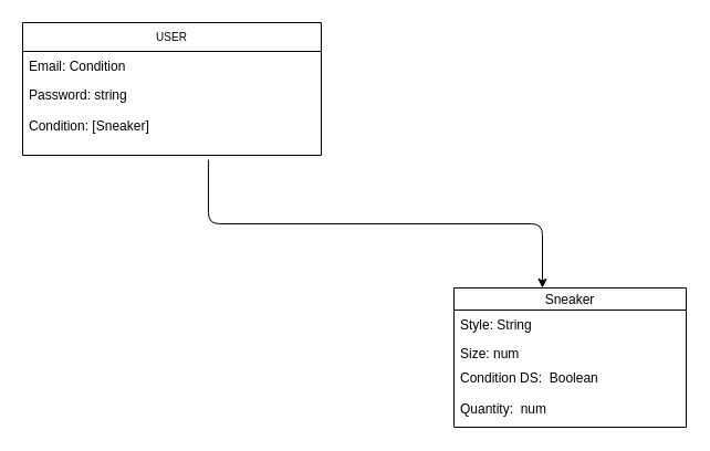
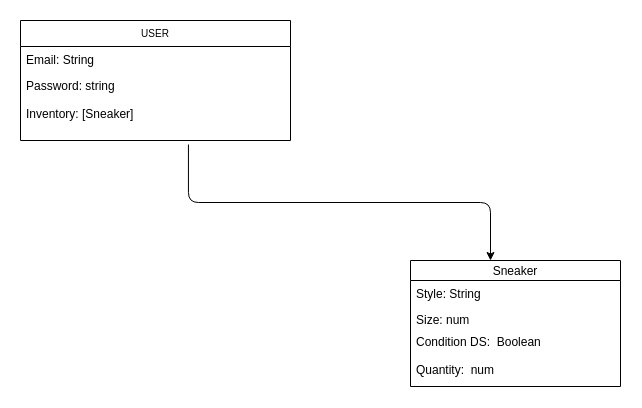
  <mxCell id="0" />
  <mxCell id="1" parent="0" />
  <mxCell id="2" value="USER" style="swimlane;fontStyle=0;childLayout=stackLayout;horizontal=1;startSize=26;fillColor=none;horizontalStack=0;resizeParent=1;resizeParentMax=0;resizeLast=0;collapsible=1;marginBottom=0;fontSize=10;" parent="1" vertex="1"><mxGeometry x="20" y="20" width="270" height="120" as="geometry" /></mxCell>
- <mxCell id="3" value="Email: Condition" style="text;strokeColor=none;fillColor=none;align=left;verticalAlign=top;spacingLeft=4;spacingRight=4;overflow=hidden;rotatable=0;points=[[0,0.5],[1,0.5]];portConstraint=eastwest;" parent="2" vertex="1"><mxGeometry y="26" width="270" height="26" as="geometry" /></mxCell>
- <mxCell id="4" value="Password: string&#10;&#10;Condition: [Sneaker]" style="text;strokeColor=none;fillColor=none;align=left;verticalAlign=top;spacingLeft=4;spacingRight=4;overflow=hidden;rotatable=0;points=[[0,0.5],[1,0.5]];portConstraint=eastwest;" parent="2" vertex="1"><mxGeometry y="52" width="270" height="68" as="geometry" /></mxCell>
+ <mxCell id="3" value="Email: String" style="text;strokeColor=none;fillColor=none;align=left;verticalAlign=top;spacingLeft=4;spacingRight=4;overflow=hidden;rotatable=0;points=[[0,0.5],[1,0.5]];portConstraint=eastwest;" parent="2" vertex="1"><mxGeometry y="26" width="270" height="26" as="geometry" /></mxCell>
+ <mxCell id="4" value="Password: string&#10;&#10;Inventory: [Sneaker]" style="text;strokeColor=none;fillColor=none;align=left;verticalAlign=top;spacingLeft=4;spacingRight=4;overflow=hidden;rotatable=0;points=[[0,0.5],[1,0.5]];portConstraint=eastwest;" parent="2" vertex="1"><mxGeometry y="52" width="270" height="68" as="geometry" /></mxCell>
  <mxCell id="5" value="" style="edgeStyle=elbowEdgeStyle;elbow=vertical;endArrow=classic;html=1;fontSize=10;exitX=0.622;exitY=1.059;exitDx=0;exitDy=0;exitPerimeter=0;" parent="1" source="4" edge="1"><mxGeometry width="50" height="50" relative="1" as="geometry"><mxPoint x="440" y="310" as="sourcePoint" /><mxPoint x="490" y="260" as="targetPoint" /></mxGeometry></mxCell>
  <mxCell id="6" value="Sneaker" style="swimlane;fontStyle=0;childLayout=stackLayout;horizontal=1;startSize=20;fillColor=none;horizontalStack=0;resizeParent=1;resizeParentMax=0;resizeLast=0;collapsible=1;marginBottom=0;rotation=0;" parent="1" vertex="1"><mxGeometry x="410" y="260" width="210" height="126" as="geometry"><mxRectangle x="425" y="120" width="80" height="26" as="alternateBounds" /></mxGeometry></mxCell>
  <mxCell id="7" value="Style: String" style="text;strokeColor=none;fillColor=none;align=left;verticalAlign=top;spacingLeft=4;spacingRight=4;overflow=hidden;rotatable=0;points=[[0,0.5],[1,0.5]];portConstraint=eastwest;rotation=0;" parent="6" vertex="1"><mxGeometry y="20" width="210" height="26" as="geometry" /></mxCell>
  <mxCell id="8" value="Size: num" style="text;strokeColor=none;fillColor=none;align=left;verticalAlign=top;spacingLeft=4;spacingRight=4;overflow=hidden;rotatable=0;points=[[0,0.5],[1,0.5]];portConstraint=eastwest;rotation=0;" parent="6" vertex="1"><mxGeometry y="46" width="210" height="22" as="geometry" /></mxCell>
  <mxCell id="9" value="Condition DS:  Boolean&#10;&#10;Quantity:  num" style="text;strokeColor=none;fillColor=none;align=left;verticalAlign=top;spacingLeft=4;spacingRight=4;overflow=hidden;rotatable=0;points=[[0,0.5],[1,0.5]];portConstraint=eastwest;rotation=0;" parent="6" vertex="1"><mxGeometry y="68" width="210" height="58" as="geometry" /></mxCell>
